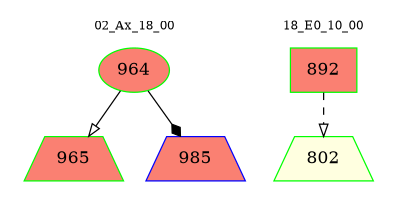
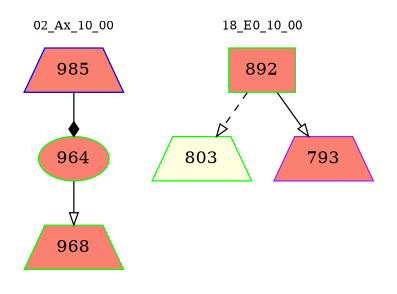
  digraph {
    node [color=green fillcolor=salmon shape=trapezium style=filled]
    edge [arrowhead=onormal color=black style=solid]
    n1 [label=964 shape=ellipse]
-   n2 [label=965]
+   n2 [label=968]
    n3 [color=blue label=985]
    n4 [label=892 shape=box]
-   n5 [fillcolor=lightyellow label=802]
+   n5 [fillcolor=lightyellow label=803]
+   n6 [color=purple label=793]
    subgraph cluster_1 {
      color=white
      fontsize=10
-     label="02_Ax_18_00"
+     label="02_Ax_10_00"
      n1
      n2
      n3
    }
    subgraph cluster_2 {
      color=white
      fontsize=10
      label="18_E0_10_00"
      n4
      n5
+     n6
    }
    n1 -> n2
-   n1 -> n3 [arrowhead=diamond]
+   n3 -> n1 [arrowhead=diamond]
    n4 -> n5 [style=dashed]
+   n4 -> n6
  }
